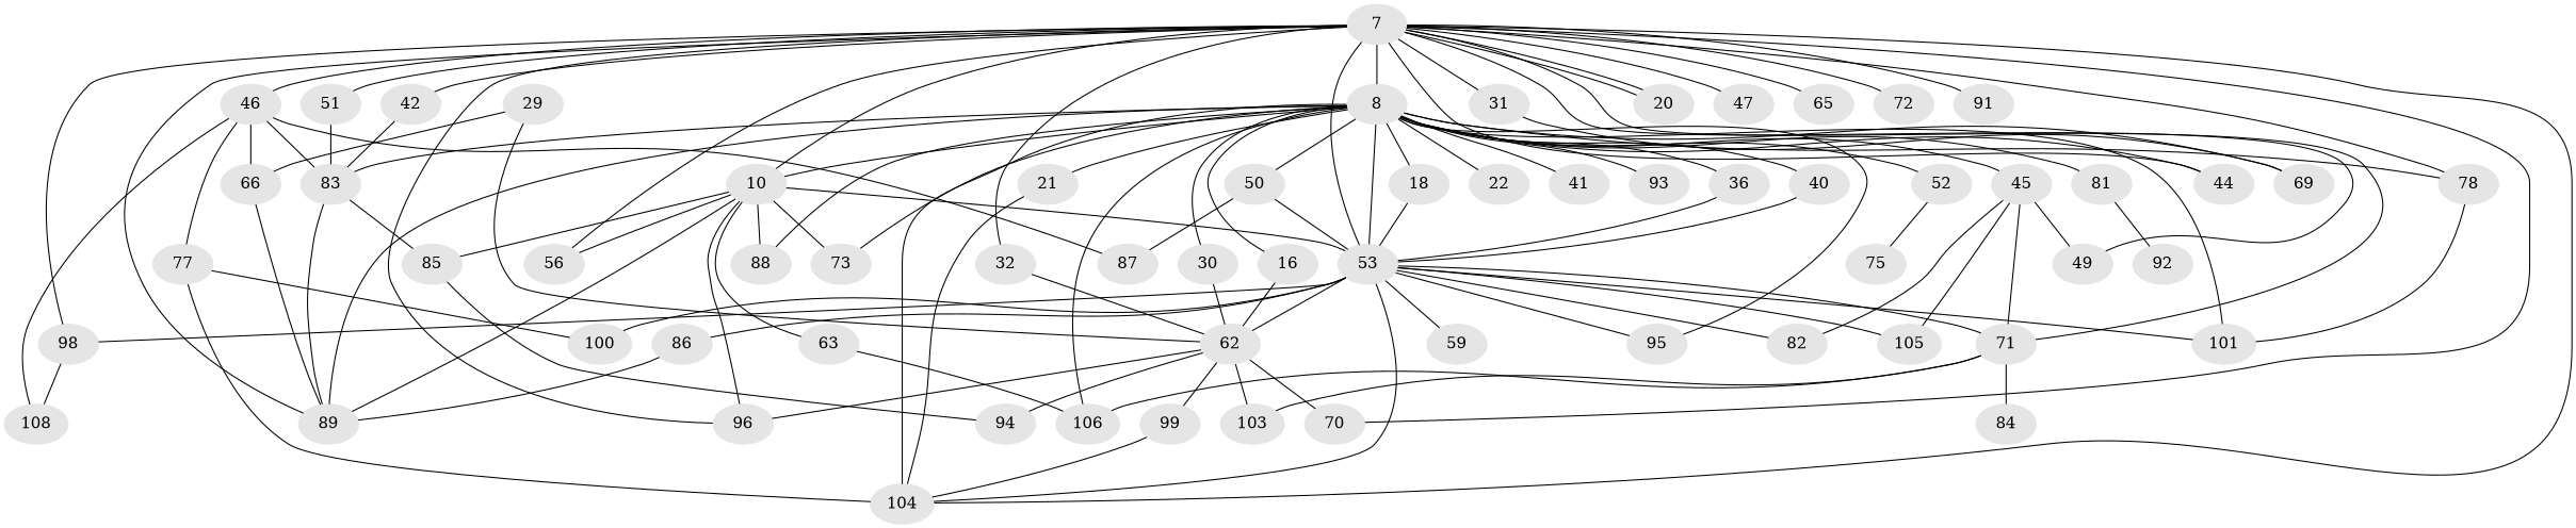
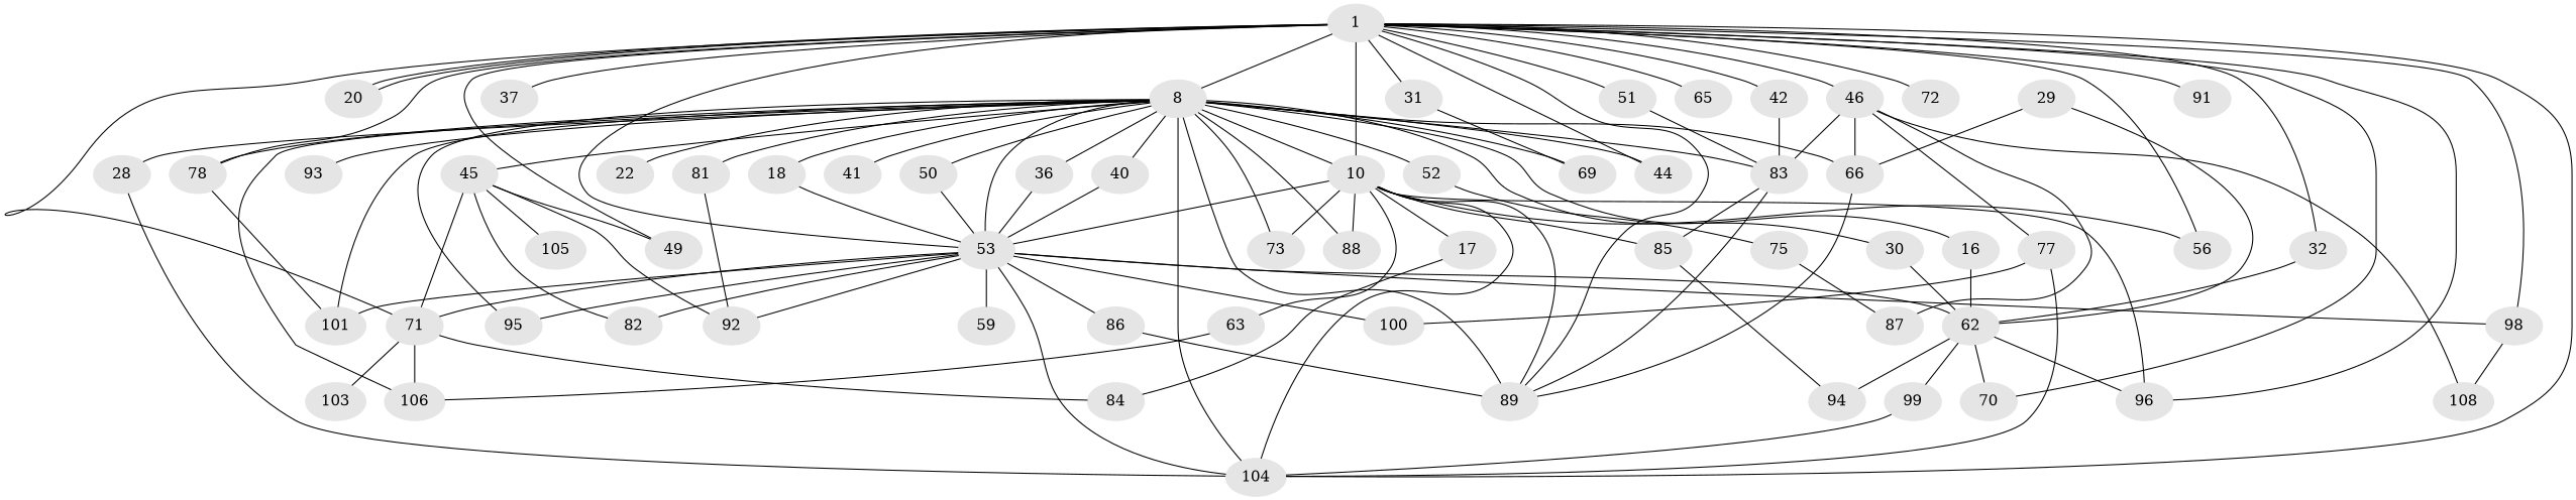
  graph {
    node [color=gray90 style=filled]
-   7 [super="+4"]
+   7 [super="+4" label=1]
    8 [super="+3+1"]
    10 [super="+9"]
    20
    31
    32
-   37 [label=47]
+   37
    42
    44 [super="+38"]
    46 [super="+39"]
    49
    51
    53 [super="+19+6"]
    56
    65
    70
    71 [super="+27+67"]
    72
    78 [super="+74"]
    89 [super="+80+63"]
    91
    96 [super="+47"]
    98
    104 [super="+68+76+102"]
    16
    18
    22
-   28 [super="+26" label=21]
+   28 [super="+26"]
    30
    36
    40
    41
    45
    50 [super="+33+11"]
    52
    66 [super="+25"]
    69
    73
    81
    83 [super="+54+79"]
    88
    93 [super="+12"]
    95
    101 [super="+90"]
    106 [super="+35"]
+   17
    n47 [label=63]
    85
    62 [super="+13"]
    77
    87
    n52 [label=108]
    82
    105
    59
    86
    100 [super="+97"]
    84
    103
    92
    75 [super="+64"]
    94
    99
    29
    7 -- 8 [weight=6]
    7 -- 10 [weight=4]
    7 -- 20
    7 -- 20
    7 -- 31 [weight=2]
    7 -- 32
    7 -- 37 [weight=2]
    7 -- 42
    7 -- 44 [weight=2]
    7 -- 46 [weight=2]
    7 -- 49
    7 -- 51
    7 -- 53 [weight=7]
    7 -- 56
    7 -- 65 [weight=2]
    7 -- 70
    7 -- 71 [weight=2]
    7 -- 72 [weight=2]
    7 -- 78
    7 -- 89 [weight=2]
    7 -- 91 [weight=2]
    7 -- 96
    7 -- 98
    7 -- 104
    8 -- 10 [weight=6]
    8 -- 44
    8 -- 53 [weight=10]
    8 -- 78 [weight=2]
    8 -- 89 [weight=4]
    8 -- 104 [weight=5]
    8 -- 16
    8 -- 18
    8 -- 22 [weight=2]
    8 -- 28 [weight=2]
    8 -- 30
    8 -- 36
    8 -- 40
    8 -- 41
    8 -- 45 [weight=2]
    8 -- 50 [weight=2]
    8 -- 52 [weight=2]
+   8 -- 66
    8 -- 69
    8 -- 73
    8 -- 81 [weight=2]
    8 -- 83 [weight=5]
    8 -- 88
    8 -- 93 [weight=2]
    8 -- 95
    8 -- 101
    8 -- 106 [weight=2]
    10 -- 53 [weight=6]
    10 -- 56
    10 -- 89
    10 -- 96
+   10 -- 104 [weight=4]
    10 -- 73
    10 -- 88
+   10 -- 17 [weight=2]
    10 -- n47
    10 -- 85
    31 -- 69
    32 -- 62
    42 -- 83
    46 -- 66 [weight=2]
    46 -- 83
    46 -- 77
    46 -- 87
    46 -- n52
    51 -- 83
    53 -- 71
    53 -- 98
    53 -- 104
    53 -- 95
    53 -- 101
    53 -- 62 [weight=3]
    53 -- 82
-   53 -- 105
+   53 -- 92
    53 -- 59
    53 -- 86
    53 -- 100 [weight=2]
    71 -- 106
    71 -- 84
    71 -- 103
    78 -- 101
    98 -- n52
    16 -- 62
    18 -- 53
    28 -- 104
    30 -- 62
    36 -- 53
    40 -- 53
    45 -- 49
    45 -- 71
    45 -- 82
    45 -- 105
+   45 -- 92
    50 -- 53 [weight=2]
-   50 -- 87
+   75 -- 87
    52 -- 75 [weight=3]
    66 -- 89
    81 -- 92
    83 -- 89
    83 -- 85
+   17 -- 84
    n47 -- 106
    85 -- 94
    62 -- 70
    62 -- 96
-   62 -- 103
    62 -- 94
    62 -- 99
    77 -- 104
    77 -- 100
    86 -- 89
    99 -- 104
    29 -- 66
    29 -- 62
  }
